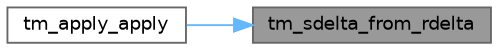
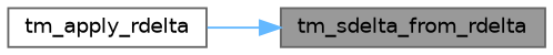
  digraph {
    rankdir=RL
    node [fontname=Helvetica fontsize=10 shape=box style=filled]
    n1 [color=gray40 fillcolor=grey60 fontcolor=black height=0.2 label=tm_sdelta_from_rdelta width=0.4]
-   n2 [color=grey40 fillcolor=white height=0.2 label=tm_apply_apply width=0.4]
+   n2 [color=grey40 fillcolor=white height=0.2 label=tm_apply_rdelta width=0.4]
    n1 -> n2 [color=steelblue1 dir=back fontname=Helvetica fontsize=10 labelfontname=Helvetica labelfontsize=10 style=solid]
  }
